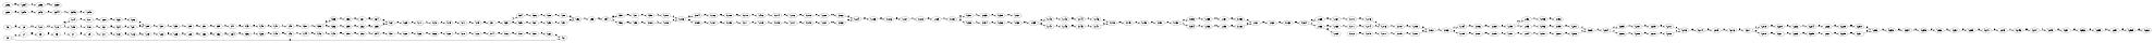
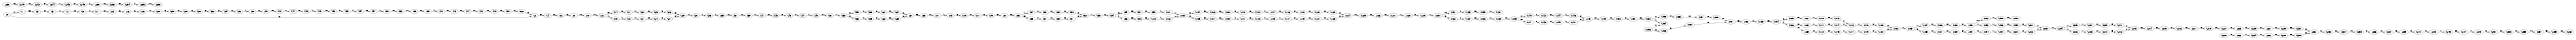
  strict digraph {
    rankdir=LR
    S0
    S1
    S2
    S3
+   S4
    S5
    S6
    S7
    S8
    S9
    S10
    S11
    S12
    S13
    S14
    S15
    S16
    S17
    S18
    S19
    S20
    S21
    S22
    S23
    S24
    S25
    S26
    S27
    S28
    S29
    S30
    S31
    S32
    S33
    S34
    S35
    S36
    S37
    S38
    S39
    S40
    S41
    S42
    S43
    S44
    S45
    S46
    S47
    S48
    S49
    S50
    S51
    S52
    S53
    S54
    S55
    S56
    S57
    S58
    S59
    S60
    S61
    S62
    S63
    S64
    S65
    S66
    S67
    S68
    S69
    S70
    S71
    S72
    S73
    S74
    S75
    S76
    S77
    S78
    S79
    S80
    S81
    S82
    S83
    S84
    S85
    S86
    S87
    S88
    S89
    S90
    S91
    S92
    S93
    S94
    S95
    S96
    S97
    S98
    S99
    S100
    S101
    S102
    S103
    S104
    S105
    S106
    S107
    S108
    S109
    S110
    S111
    n113 [label=S412]
    S113
    S114
    S115
    S116
    S117
    S118
    S119
    S120
    S121
    S122
    S123
    S124
    S125
    S126
    S127
    S128
    S129
    S130
    S131
    S132
    S133
    S134
    S135
    S136
    S137
    S138
    S139
    S140
    S141
    S142
    S143
    S144
    S145
    S146
    S147
    S148
    S149
    S150
    S151
    S152
    S153
    S154
    S155
    S156
    S157
    S158
    S159
    S160
    S161
    S162
    S163
    S164
    S165
    S166
    S167
    S168
    S169
    S170
    S171
    S172
    S173
    S174
    S175
    S176
    S177
    S178
    S179
    S180
    S181
    S182
    S183
    S184
    S185
    S186
    S187
    S188
    S189
    S190
    S191
    S192
    S193
    S194
    S195
    S196
    S197
    S198
    S199
    S200
    S201
    S202
    S203
    S204
    S205
    S206
    S207
    S208
    S209
    S210
    S211
    S212
    S213
    S214
    S215
    S216
    S217
-   S218
    S219
    S220
    S221
    S222
    S223
    S224
    S225
    S226
    S227
    S228
    S229
    S230
    S231
    S232
    S233
    S234
    S235
    S236
    S237
    S239
    S238
    S240
    S241
    S242
    S243
    S244
    S245
    S246
    S247
    S248
    S249
+   S250
    S251
    S252
    S253
    S254
    S255
    S256
    S257
    S258
    S259
    S260
    S0 -> S1 [label=Y]
    S0 -> S2 [label=T]
    S1 -> S3 [label=H]
+   S2 -> S4 [label=R]
    S3 -> S5 [label=Q]
+   S4 -> S6 [label=G]
    S5 -> S7 [label=I]
    S6 -> S8 [label=R]
    S7 -> S9 [label=Q]
    S8 -> S10 [label=M]
    S9 -> S11 [label=S]
    S10 -> S12 [label=M]
    S11 -> S13 [label=P]
    S12 -> S14 [label=N]
    S12 -> S15 [label=S]
    S13 -> S16 [label=G]
    S14 -> S17 [label=T]
    S15 -> S18 [label=S]
    S16 -> S19 [label=C]
    S17 -> S20 [label=Y]
    S18 -> S21 [label=Y]
    S19 -> S22 [label=Y]
    S20 -> S23 [label=R]
    S21 -> S24 [label=R]
    S22 -> S25 [label=P]
    S23 -> S26 [label=L]
    S24 -> S27 [label=L]
    S25 -> S28 [label=L]
    S26 -> S29 [label=P]
    S27 -> S29 [label=P]
    S28 -> S30 [label=C]
    S29 -> S31 [label=Y]
    S30 -> S32 [label=F]
    S31 -> S33 [label=S]
    S32 -> S34 [label=T]
    S33 -> S35 [label=I]
    S34 -> S36 [label=L]
    S35 -> S37 [label=A]
    S36 -> S38 [label=S]
    S37 -> S39 [label=L]
    S38 -> S40 [label=T]
    S39 -> S41 [label=Y]
    S40 -> S42 [label=Q]
    S41 -> S43 [label=R]
    S42 -> S44 [label=V]
    S43 -> S45 [label=D]
    S44 -> S46 [label=A]
    S45 -> S47 [label=Y]
    S46 -> S48 [label=S]
    S47 -> S49 [label=S]
    S48 -> S50 [label=H]
    S49 -> S51 [label=M]
    S50 -> S52 [label=L]
    S51 -> S53 [label=V]
    S52 -> S54 [label=S]
    S53 -> S55 [label=T]
    S53 -> S56 [label=A]
    S54 -> S57 [label=G]
    S55 -> S58 [label=Y]
    S56 -> S59 [label=Y]
    S57 -> S60 [label=S]
    S58 -> S61 [label=L]
    S59 -> S62 [label=L]
    S60 -> S63 [label=L]
    S61 -> S64 [label=F]
    S62 -> S65 [label=F]
    S63 -> S66 [label=W]
    S64 -> S67 [label=C]
    S65 -> S67 [label=C]
    S66 -> S68 [label=T]
    S67 -> S69 [label=E]
    S68 -> S70 [label=S]
    S69 -> S71 [label=T]
    S70 -> S72 [label=T]
    S71 -> S73 [label=S]
    S72 -> S74 [label=A]
    S73 -> S75 [label=G]
    S74 -> S76 [label=L]
    S75 -> S77 [label=L]
    S76 -> S78 [label=L]
    S77 -> S79 [label=F]
    S78 -> S80 [label=A]
    S79 -> S81 [label=H]
    S80 -> S82 [label=C]
    S81 -> S83 [label=F]
    S82 -> S2 [label=T]
    S83 -> S84 [label=S]
    S83 -> S85 [label=F]
    S84 -> S86 [label=Y]
    S85 -> S87 [label=Y]
    S86 -> S88 [label=L]
    S87 -> S89 [label=L]
    S88 -> S90 [label=Q]
    S89 -> S91 [label=Q]
    S90 -> S92 [label=A]
    S91 -> S92 [label=A]
    S92 -> S93 [label=V]
    S93 -> S94 [label=C]
    S94 -> S95 [label=G]
    S94 -> S96 [label=S]
    S95 -> S97 [label=H]
    S96 -> S98 [label=H]
    S97 -> S99 [label=F]
    S98 -> S100 [label=F]
    S99 -> S101 [label=S]
    S100 -> S102 [label=S]
    S101 -> S103 [label=I]
    S102 -> S103 [label=I]
    S103 -> S104 [label=T]
    S103 -> S105 [label=A]
    S104 -> S106 [label=R]
    S105 -> S107 [label=R]
    S106 -> S108 [label=G]
    S107 -> S109 [label=G]
    S108 -> S110 [label=G]
    S109 -> S111 [label=S]
    S110 -> n113 [label=P]
    S111 -> S113 [label=P]
    n113 -> S114 [label=S]
    S113 -> S115 [label=S]
    S114 -> S116 [label=A]
    S115 -> S117 [label=V]
    S116 -> S118 [label=L]
    S117 -> S119 [label=L]
    S118 -> S120 [label=T]
    S119 -> S121 [label=T]
    S120 -> S122 [label=M]
    S121 -> S123 [label=M]
    S122 -> S124 [label=L]
    S123 -> S124 [label=L]
    S124 -> S125 [label=M]
    S125 -> S126 [label=K]
    S126 -> S127 [label=P]
    S127 -> S128 [label=V]
    S128 -> S129 [label=T]
    S129 -> S130 [label=V]
    S130 -> S131 [label=M]
    S130 -> S132 [label=T]
    S131 -> S133 [label=S]
    S132 -> S134 [label=S]
    S133 -> S135 [label=F]
    S134 -> S136 [label=F]
    S135 -> S137 [label=W]
    S136 -> S138 [label=W]
    S138 -> S139 [label=M]
    S139 -> S140 [label=Y]
    S139 -> S141 [label=D]
    S140 -> S142 [label=I]
    S141 -> S143 [label=I]
    S142 -> S144 [label=F]
    S143 -> S145 [label=F]
    S144 -> S146 [label=S]
    S145 -> S147 [label=S]
    S146 -> S148 [label=L]
    S147 -> S148 [label=L]
    S148 -> S149 [label=N]
    S149 -> S150 [label=T]
    S150 -> S151 [label=L]
    S151 -> S152 [label=F]
    S152 -> S153 [label=Y]
    S152 -> S154 [label=S]
    S153 -> S155 [label=Y]
-   S154 -> S156 [label=Y]
+   S156 -> S154 [label=Y]
    S155 -> S157 [label=M]
    S156 -> S158 [label=M]
    S157 -> S159 [label=P]
    S158 -> S160 [label=P]
    S159 -> S161 [label=T]
    S160 -> S161 [label=T]
    S161 -> S162 [label=H]
    S162 -> S163 [label=L]
    S163 -> S164 [label=H]
    S164 -> S165 [label=C]
    S164 -> S166 [label=S]
    S165 -> S167 [label=N]
    S166 -> S168 [label=N]
    S166 -> S169 [label=D]
    S167 -> S170 [label=V]
    S168 -> S171 [label=V]
+   S169 -> S172 [label=A]
    S170 -> S173 [label=M]
    S171 -> S174 [label=M]
    S172 -> S175 [label=R]
    S173 -> S176 [label=I]
    S174 -> S176 [label=I]
    S175 -> S177 [label=I]
    S176 -> S178 [label=V]
    S177 -> S179 [label=V]
    S178 -> S180 [label=L]
    S179 -> S181 [label=L]
    S180 -> S182 [label=L]
    S181 -> S182 [label=L]
    S182 -> S183 [label=I]
    S183 -> S184 [label=V]
    S183 -> S185 [label=L]
    S184 -> S186 [label=L]
    S185 -> S187 [label=L]
    S186 -> S188 [label=N]
    S187 -> S189 [label=N]
    S188 -> S190 [label=G]
    S189 -> S191 [label=G]
    S190 -> S192 [label=M]
    S190 -> S193 [label=V]
    S191 -> S194 [label=L]
    S192 -> S195 [label=V]
    S193 -> S196 [label=V]
    S194 -> S197 [label=V]
    S195 -> S198 [label=T]
    S196 -> S199 [label=T]
    S197 -> S200 [label=T]
    S199 -> S201 [label=L]
    S200 -> S202 [label=L]
    S201 -> S203 [label=V]
    S202 -> S203 [label=V]
    S203 -> S204 [label=Y]
    S204 -> S205 [label=I]
    S204 -> S206 [label=V]
    S205 -> S207 [label=V]
    S206 -> S208 [label=V]
    S207 -> S209 [label=L]
    S208 -> S210 [label=L]
    S209 -> S211 [label=F]
    S210 -> S212 [label=F]
    S211 -> S213 [label=I]
    S212 -> S213 [label=I]
    S213 -> S214 [label=G]
    S214 -> S215 [label=F]
    S215 -> S216 [label=L]
    S216 -> S217 [label=P]
-   S217 -> S218 [label=I]
    S217 -> S219 [label=A]
-   S218 -> S220 [label=D]
    S219 -> S221 [label=D]
    S220 -> S222 [label=L]
    S221 -> S223 [label=L]
    S222 -> S224 [label=V]
    S223 -> S225 [label=A]
    S224 -> S226 [label=P]
    S225 -> S227 [label=P]
    S226 -> S228 [label=A]
    S227 -> S229 [label=A]
    S228 -> S230 [label=H]
    S229 -> S231 [label=H]
    S230 -> S232 [label=P]
    S231 -> S232 [label=P]
    S232 -> S233 [label=L]
    S233 -> S234 [label=G]
    S234 -> S235 [label=M]
    S235 -> S236 [label=L]
    S236 -> S237 [label=L]
    S237 -> S239 [label=F]
    S239 -> S241 [label=T]
    S238 -> S240 [label=F]
    S240 -> S242 [label=A]
    S241 -> S243 [label=T]
    S242 -> S244 [label=T]
    S243 -> S245 [label=V]
    S244 -> S246 [label=V]
    S245 -> S247 [label=H]
    S246 -> S248 [label=L]
    S247 -> S249 [label=S]
+   S248 -> S250 [label=S]
    S249 -> S251 [label=A]
+   S250 -> S252 [label=A]
    S251 -> S253 [label=N]
    S252 -> S254 [label=N]
    S253 -> S255 [label=T]
    S254 -> S256 [label=S]
    S255 -> S257 [label=M]
    S256 -> S258 [label=M]
    S257 -> S259 [label=E]
    S259 -> S260 [label=G]
  }
